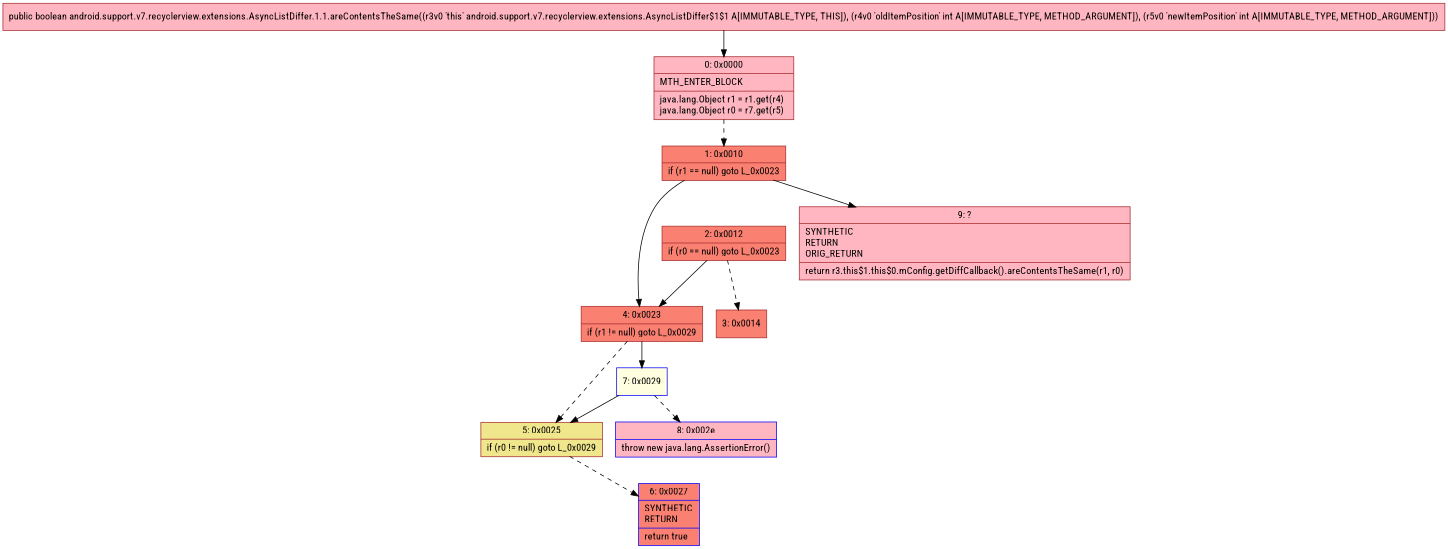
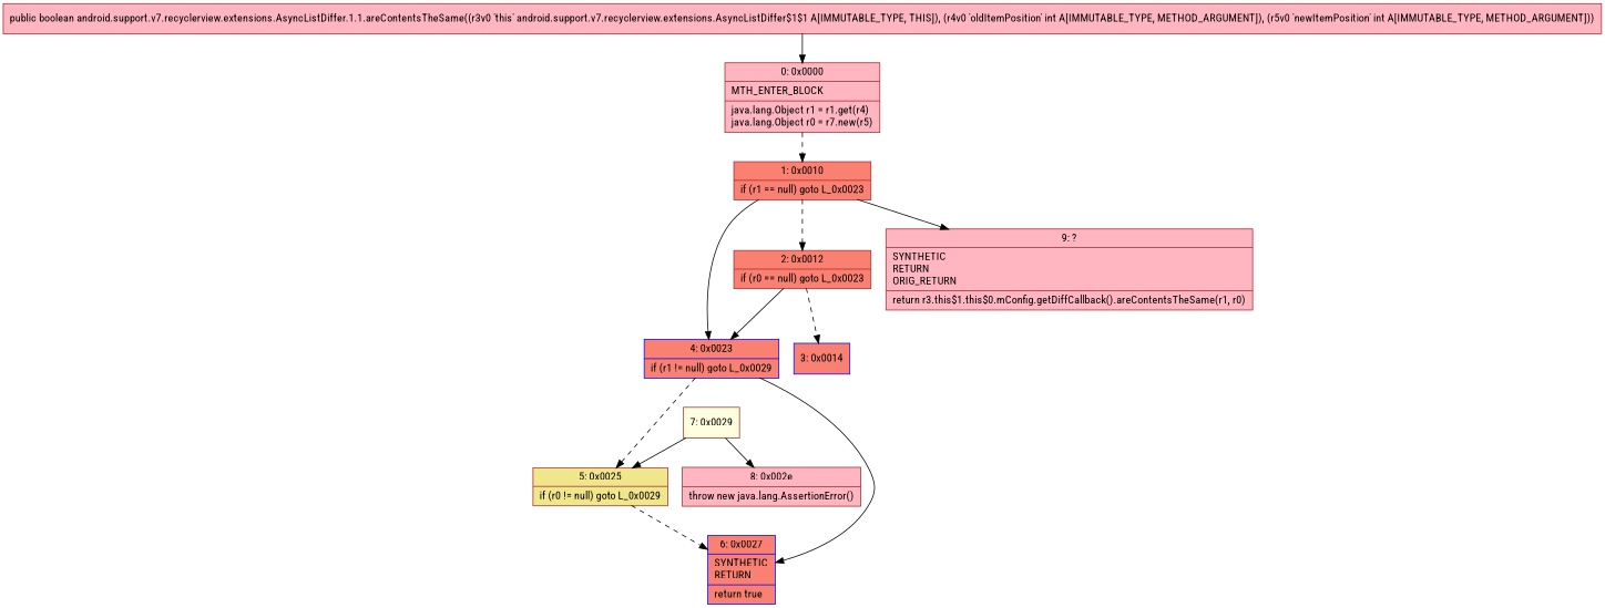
  digraph {
    fontname="Roboto Condensed"
    node [color=brown fillcolor=salmon fontname="Roboto Condensed" shape=record style=filled]
    edge [fontname="Roboto Condensed"]
-   n1 [fillcolor=lightpink label="{0\:\ 0x0000|MTH_ENTER_BLOCK\l|java.lang.Object r1 = r1.get(r4)\ljava.lang.Object r0 = r7.get(r5)\l}"]
+   n1 [fillcolor=lightpink label="{0\:\ 0x0000|MTH_ENTER_BLOCK\l|java.lang.Object r1 = r1.get(r4)\ljava.lang.Object r0 = r7.new(r5)\l}"]
    n2 [label="{1\:\ 0x0010|if (r1 == null) goto L_0x0023\l}"]
    n3 [label="{2\:\ 0x0012|if (r0 == null) goto L_0x0023\l}"]
-   n4 [label="{4\:\ 0x0023|if (r1 != null) goto L_0x0029\l}"]
+   n4 [color=blue label="{4\:\ 0x0023|if (r1 != null) goto L_0x0029\l}"]
    n5 [fillcolor=lightpink label="{9\:\ ?|SYNTHETIC\lRETURN\lORIG_RETURN\l|return r3.this$1.this$0.mConfig.getDiffCallback().areContentsTheSame(r1, r0)\l}"]
-   n6 [label="{3\:\ 0x0014}"]
+   n6 [color=blue label="{3\:\ 0x0014}"]
    n7 [fillcolor=khaki label="{5\:\ 0x0025|if (r0 != null) goto L_0x0029\l}"]
-   n8 [color=blue fillcolor=lightyellow label="{7\:\ 0x0029}"]
+   n8 [fillcolor=lightyellow label="{7\:\ 0x0029}"]
    n9 [color=blue label="{6\:\ 0x0027|SYNTHETIC\lRETURN\l|return true\l}"]
-   n10 [color=blue fillcolor=lightpink label="{8\:\ 0x002e|throw new java.lang.AssertionError()\l}"]
+   n10 [fillcolor=lightpink label="{8\:\ 0x002e|throw new java.lang.AssertionError()\l}"]
    n11 [fillcolor=lightpink label="{public boolean android.support.v7.recyclerview.extensions.AsyncListDiffer.1.1.areContentsTheSame((r3v0 'this' android.support.v7.recyclerview.extensions.AsyncListDiffer$1$1 A[IMMUTABLE_TYPE, THIS]), (r4v0 'oldItemPosition' int A[IMMUTABLE_TYPE, METHOD_ARGUMENT]), (r5v0 'newItemPosition' int A[IMMUTABLE_TYPE, METHOD_ARGUMENT])) }"]
    n1 -> n2 [style=dashed]
+   n2 -> n3 [style=dashed]
    n2 -> n4
    n2 -> n5
    n3 -> n4
    n3 -> n6 [style=dashed]
    n4 -> n7 [style=dashed]
-   n4 -> n8
+   n4 -> n9
    n7 -> n9 [style=dashed]
    n8 -> n7
-   n8 -> n10 [style=dashed]
+   n8 -> n10
    n11 -> n1
  }
